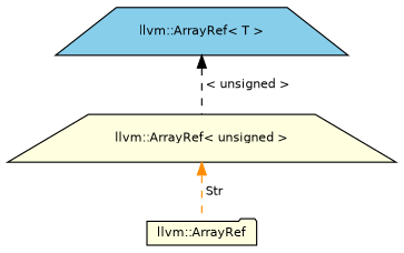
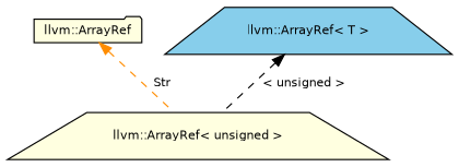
  digraph {
    node [color=black fillcolor=lightyellow fontname=Helvetica fontsize=10 shape=trapezium style=filled]
    edge [dir=back fontname=Helvetica fontsize=10 labelfontname=Helvetica labelfontsize=10 style=dashed]
    n1 [fontcolor=black height=0.2 label="llvm::ArrayRef" shape=folder width=0.4]
    n2 [height=0.2 label="llvm::ArrayRef\< unsigned \>" width=0.4]
    n3 [fillcolor=skyblue height=0.2 label="llvm::ArrayRef\< T \>" width=0.4]
-   n2 -> n1 [color=darkorange label=" Str"]
+   n1 -> n2 [color=darkorange label=" Str"]
    n3 -> n2 [color=black label=" \< unsigned \>"]
  }
